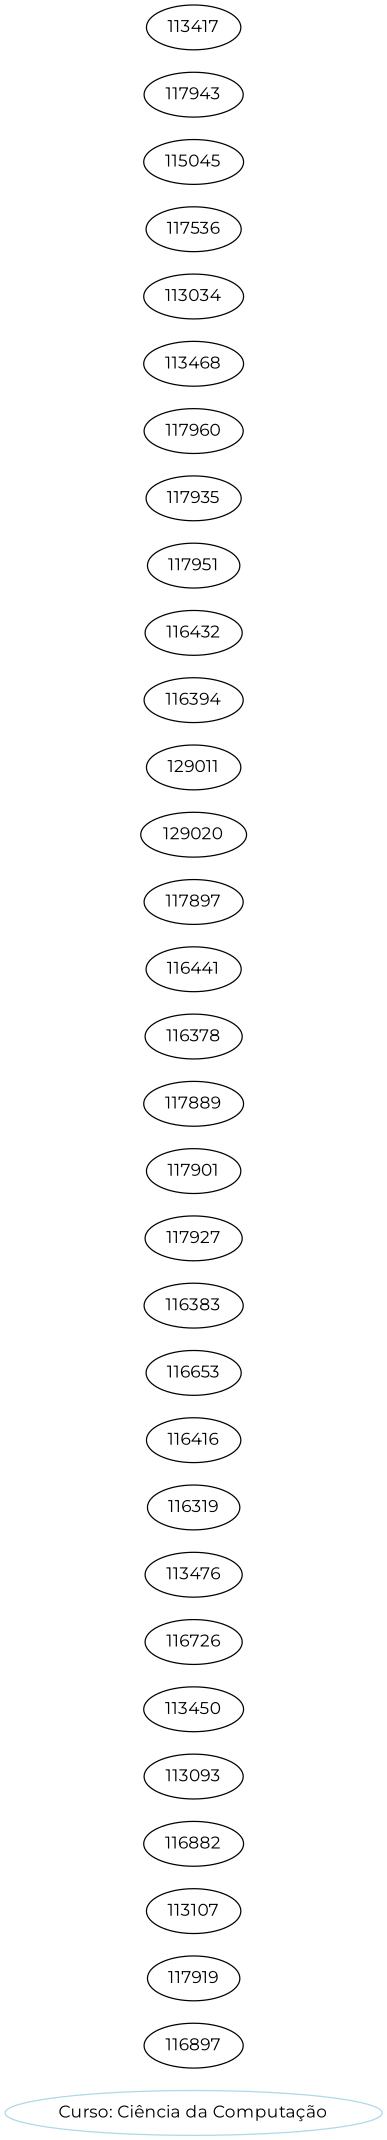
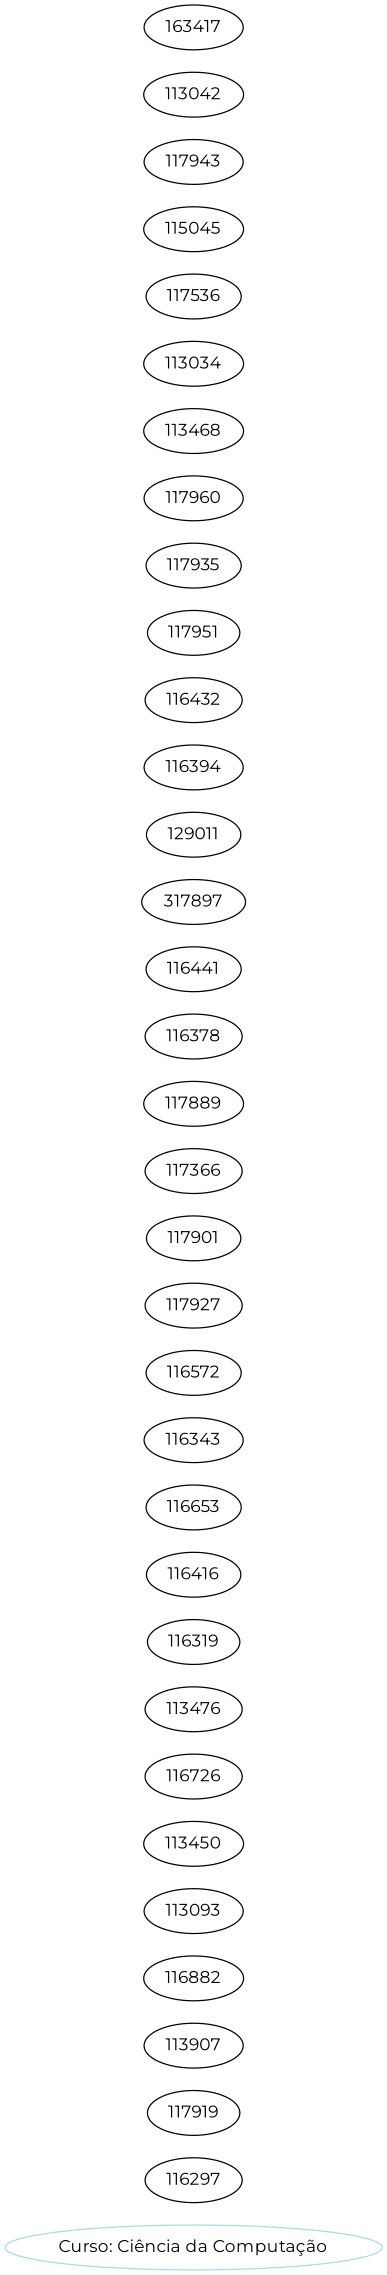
  digraph {
    rankdir=LR
    fontname=Montserrat
    node [fontname=Montserrat]
    n1 [color=lightblue label="Curso: Ciência da Computação"]
-   116297 [label=116897]
+   116297
    117919
-   113107
+   113107 [label=113907]
    116882
    113093
    113450
    116726
    113476
    116319
    116416
    116653
-   116343 [label=116383]
+   116343
+   116572
    117927
    117901
+   117366
    117889
    116378
    116441
-   117897
-   129020
+   117897 [label=317897]
    129011
    116394
    116432
    117951
    117935
    117960
    113468
    113034
    117536
    115045
    117943
-   113417
+   113042
+   113417 [label=163417]
  }
